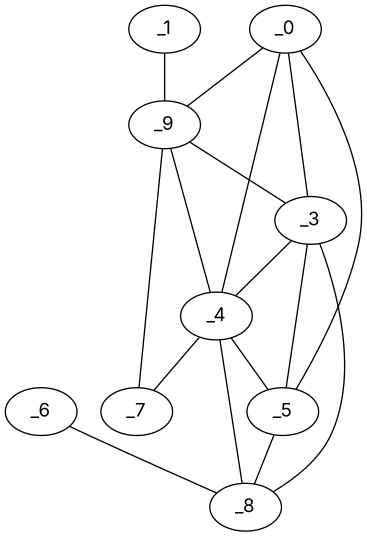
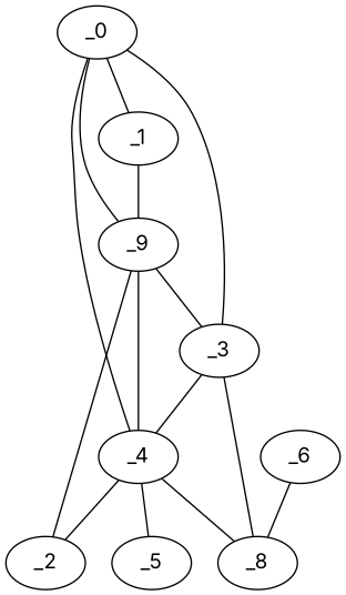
  graph {
    fontname=Inter
    node [fontname=Inter x=124 y=33]
    edge [fontname=Inter valence=1]
    _0 [x=4 y=23]
    _1 [x=5]
    n3 [label=_9 x=14 y=32]
    _3 [x=114 y=13]
-   _7 [y=88]
+   _7 [y=88 label=_2]
    _4 [x=116 y=30]
    _5 [y=19]
    _8 [x=126 y=25]
    _6
-   _0 -- _5
+   _0 -- _1
    _0 -- n3
    _0 -- _3
    _1 -- n3 [valence=2]
    n3 -- _3 [valence=2]
    n3 -- _7 [valence=2]
    n3 -- _4 [valence=2]
    _3 -- _4 [valence=2]
-   _3 -- _5
    _3 -- _8
    _4 -- _0 [valence=2]
    _4 -- _7
    _4 -- _5 [valence=2]
    _4 -- _8
-   _5 -- _8
    _6 -- _8 [valence=2]
  }
